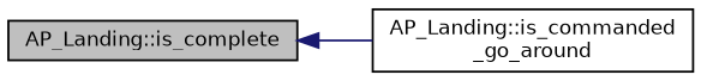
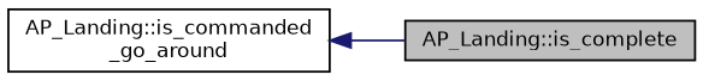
  digraph {
    rankdir=LR
    node [color=black fontname=Helvetica fontsize=10 shape=record style=filled]
    n1 [fillcolor=grey75 fontcolor=black height=0.2 label="AP_Landing::is_complete" width=0.4]
    n2 [fillcolor=white height=0.2 label="AP_Landing::is_commanded\l_go_around" width=0.4]
-   n1 -> n2 [color=midnightblue dir=back fontname=Helvetica fontsize=10 labelfontname=Helvetica labelfontsize=10 style=solid]
+   n2 -> n1 [color=midnightblue dir=back fontname=Helvetica fontsize=10 labelfontname=Helvetica labelfontsize=10 style=solid]
  }
